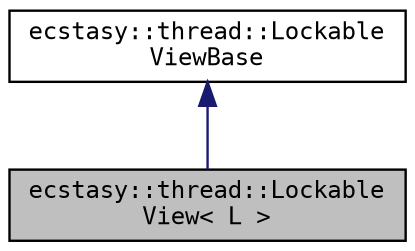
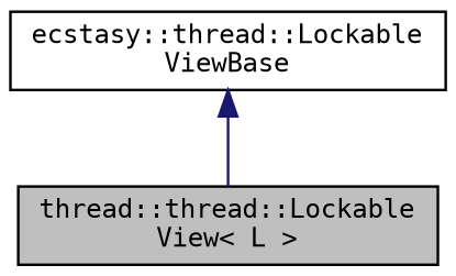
  digraph {
    fontname="DejaVu Sans Mono"
    node [color=black fontname="DejaVu Sans Mono" fontsize=10 shape=record style=filled]
-   n1 [fillcolor=grey75 fontcolor=black height=0.2 label="ecstasy::thread::Lockable\lView\< L \>" width=0.4]
+   n1 [fillcolor=grey75 fontcolor=black height=0.2 label="thread::thread::Lockable\lView\< L \>" width=0.4]
    n2 [fillcolor=white height=0.2 label="ecstasy::thread::Lockable\lViewBase" width=0.4]
    n2 -> n1 [color=midnightblue dir=back fontname="DejaVu Sans Mono" fontsize=10 labelfontname=Helvetica labelfontsize=10 style=solid]
  }
